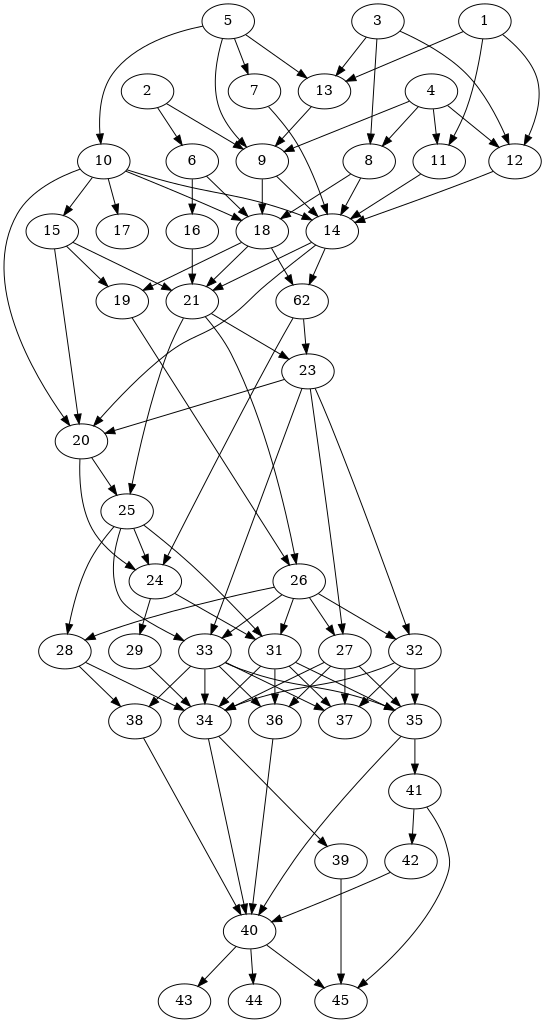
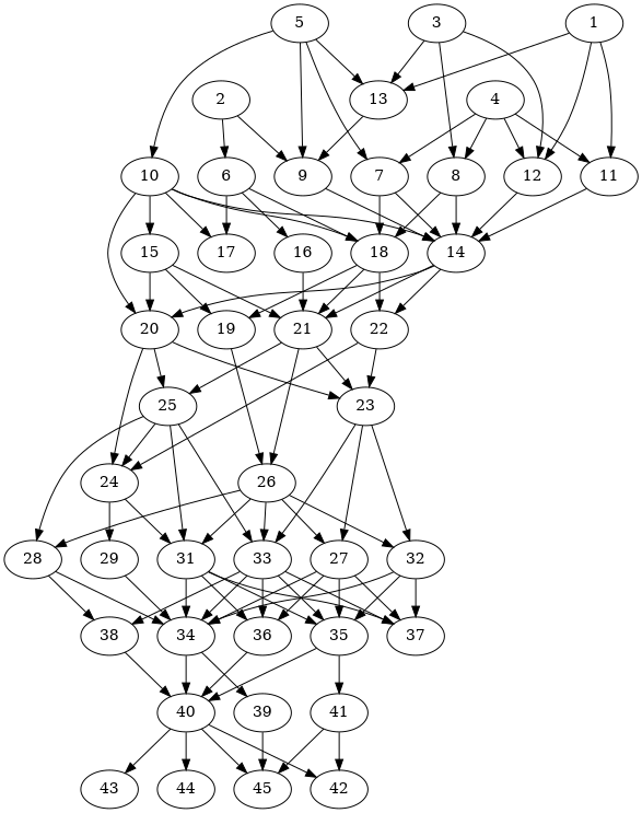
  digraph {
    node [alpha=0.10]
    1 [alpha=0.19 expect_size=29016064]
    11 [alpha=0.04 expect_size=47810560]
    12 [expect_size=45309952]
    13 [alpha=0.07 expect_size=40107008]
    9 [expect_size=28852224]
    14 [alpha=0.11 expect_size=30360576]
    20 [alpha=0.00 expect_size=49723392]
    21 [alpha=0.14 expect_size=29244416]
-   22 [alpha=0.19 expect_size=37696512 label=62]
+   22 [alpha=0.19 expect_size=37696512]
    2 [alpha=0.18 expect_size=30602240]
    6 [alpha=0.03 expect_size=7330816]
    16 [alpha=0.06 expect_size=41905152]
    17 [expect_size=48713728]
    18 [alpha=0.01 expect_size=16885760]
    19 [alpha=0.17 expect_size=26327040]
    3 [alpha=0.16 expect_size=44719104]
    8 [alpha=0.04 expect_size=12790784]
    4 [expect_size=6419456]
    7 [alpha=0.07 expect_size=31905792]
    5 [alpha=0.15 expect_size=29481984]
    10 [alpha=0.11 expect_size=14011392]
    15 [alpha=0.05 expect_size=6202368]
    23 [alpha=0.00 expect_size=13051904]
    24 [alpha=0.02 expect_size=30298112]
    25 [alpha=0.15 expect_size=8653824]
    26 [alpha=0.08 expect_size=19389440]
    27 [alpha=0.12 expect_size=34318336]
    32 [alpha=0.14 expect_size=40080384]
    33 [alpha=0.05 expect_size=37890048]
    31 [alpha=0.18 expect_size=6140928]
    29 [alpha=0.17 expect_size=13134848]
    28 [alpha=0.20 expect_size=10231808]
    34 [alpha=0.07 expect_size=39046144]
    35 [alpha=0.09 expect_size=44726272]
    36 [alpha=0.07 expect_size=31982592]
    37 [alpha=0.03 expect_size=50092032]
    38 [alpha=0.04 expect_size=31344640]
    39 [alpha=0.14 expect_size=30475264]
    40 [alpha=0.03 expect_size=23907328]
    41 [alpha=0.02 expect_size=20409344]
    45 [alpha=0.06 expect_size=30763008]
    42 [alpha=0.15 expect_size=15365120]
    43 [alpha=0.11 expect_size=48840704]
    44 [alpha=0.18 expect_size=14143488]
    1 -> 11
    1 -> 12
    1 -> 13
    11 -> 14
    12 -> 14
    13 -> 9
    9 -> 14
    14 -> 20
    14 -> 21
    14 -> 22
-   23 -> 20
+   20 -> 23
    20 -> 24
    20 -> 25
    21 -> 23
    21 -> 25
    21 -> 26
    22 -> 23
    22 -> 24
    2 -> 9
    2 -> 6
    6 -> 16
+   6 -> 17
    6 -> 18
    16 -> 21
    18 -> 21
    18 -> 22
    18 -> 19
    19 -> 26
    3 -> 12
    3 -> 13
    3 -> 8
    8 -> 14
    8 -> 18
    4 -> 11
    4 -> 12
    4 -> 8
-   4 -> 9
+   4 -> 7
    7 -> 14
-   9 -> 18
+   7 -> 18
    5 -> 13
    5 -> 9
    5 -> 7
    5 -> 10
    10 -> 14
    10 -> 20
    10 -> 17
    10 -> 18
    10 -> 15
    15 -> 20
    15 -> 21
    15 -> 19
    23 -> 27
    23 -> 32
    23 -> 33
    24 -> 31
    24 -> 29
    25 -> 24
    25 -> 33
    25 -> 31
    25 -> 28
    26 -> 27
    26 -> 32
    26 -> 33
    26 -> 31
    26 -> 28
    27 -> 34
    27 -> 35
    27 -> 36
    27 -> 37
    32 -> 34
    32 -> 35
    32 -> 37
    33 -> 34
    33 -> 35
    33 -> 36
    33 -> 37
    33 -> 38
    31 -> 34
    31 -> 35
    31 -> 36
    31 -> 37
    29 -> 34
    28 -> 34
    28 -> 38
    34 -> 39
    34 -> 40
    35 -> 40
    35 -> 41
    36 -> 40
    38 -> 40
    39 -> 45
    40 -> 45
-   42 -> 40
+   40 -> 42
    40 -> 43
    40 -> 44
    41 -> 45
    41 -> 42
  }
